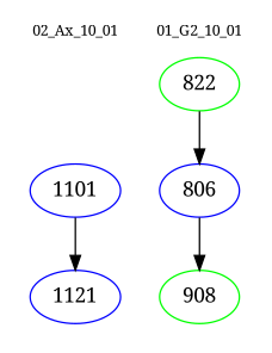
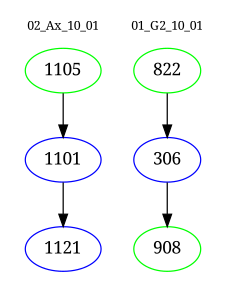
  digraph {
    fontname="Noto Serif"
    node [color=green fontname="Noto Serif"]
    edge [color=black fontname="Noto Serif"]
+   n1 [label=1105]
    n2 [color=blue label=1101]
    n3 [color=blue label=1121]
    n4 [label=822]
-   n5 [color=blue label=806]
+   n5 [color=blue label=306]
    n6 [label=908]
    subgraph cluster_1 {
      color=white
      fontsize=10
      label="02_Ax_10_01"
+     n1
      n2
      n3
    }
    subgraph cluster_2 {
      color=white
      fontsize=10
      label="01_G2_10_01"
      n4
      n5
      n6
    }
+   n1 -> n2
    n2 -> n3
    n4 -> n5
    n5 -> n6
  }
